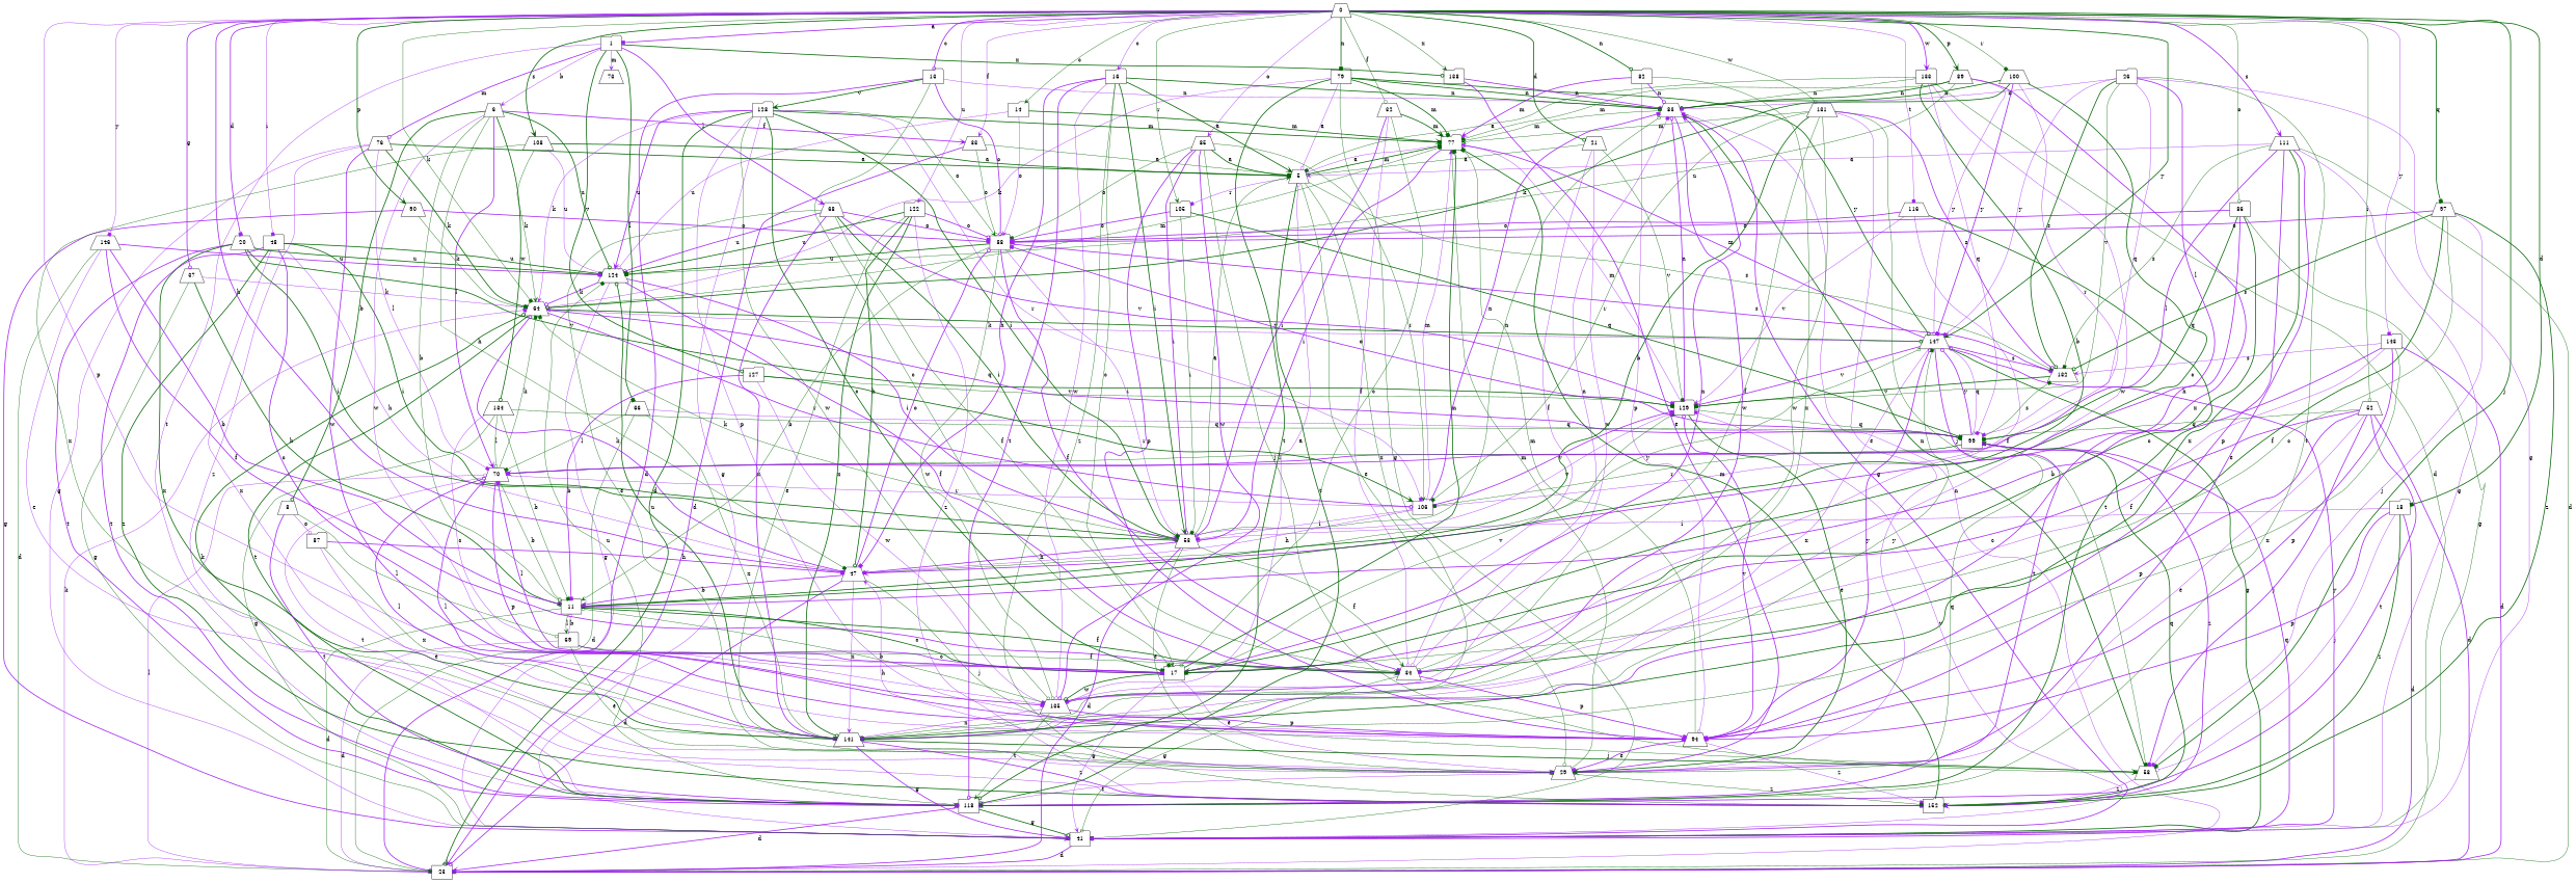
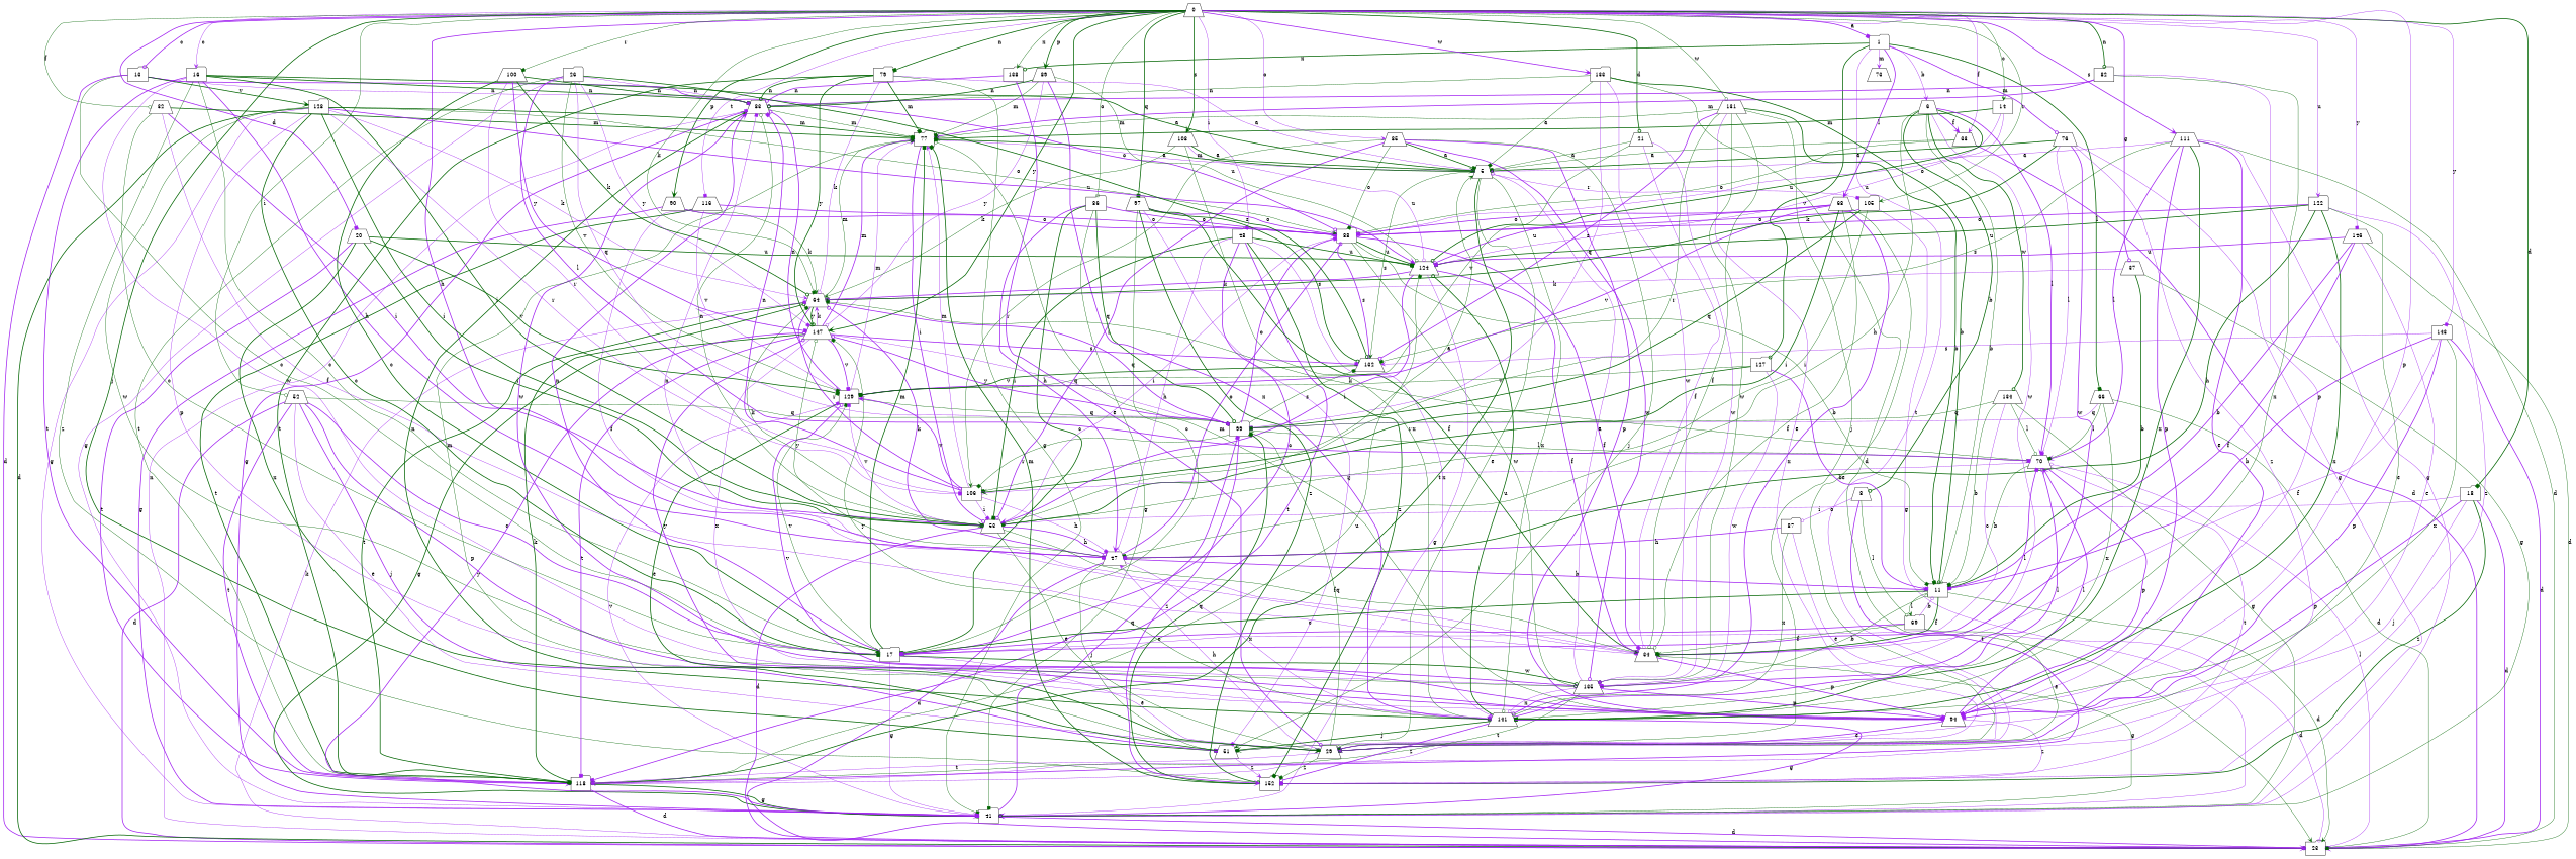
  strict digraph {
    node [shape=trapezium]
    edge [arrowhead=box color=purple style=bold]
    1 [shape=folder]
    0
    13 [shape=folder]
    14 [shape=folder]
    16 [shape=folder]
    18 [shape=folder]
    20
    21
    32
    33
    37
    47
    48 [shape=folder]
    52
-   58
+   58 [label=51]
    64
    79 [shape=folder]
    82 [shape=folder]
    85
    86 [shape=folder]
    89
    90
    94
    97
    100
    105 [shape=folder]
    108
    111
    116
    122 [shape=folder]
    131
    133 [shape=folder]
    138 [shape=folder]
    143 [shape=folder]
    146
    147
    6
    66
    68
    73
    76
    118 [shape=folder]
    127 [shape=folder]
    17 [shape=folder]
    23 [shape=folder]
    83
    88 [shape=folder]
    128 [shape=folder]
    77 [shape=folder]
    124
    5
    135
    53
    152 [shape=folder]
    141
    129 [shape=folder]
    34
    11 [shape=folder]
    41 [shape=folder]
    29
    99 [shape=folder]
    106 [shape=folder]
    70
    n64 [label=132]
    8
    134
    26 [shape=folder]
    69 [shape=folder]
    87 [shape=folder]
    1 -> 138 [arrowhead=odot color=darkgreen label=x]
    1 -> 6 [arrowhead=vee label=b style=solid]
    1 -> 66 [color=darkgreen label=l]
    1 -> 68 [arrowhead=vee label=l]
    1 -> 73 [arrowhead=vee label=m style=solid]
    1 -> 76 [arrowhead=odot label=m]
    1 -> 118 [arrowhead=vee label=t style=solid]
    1 -> 127 [arrowhead=odot color=darkgreen label=v]
    0 -> 1 [label=a]
    0 -> 13 [arrowhead=odot label=c]
    0 -> 14 [arrowhead=vee color=darkgreen label=c style=solid]
    0 -> 16 [arrowhead=vee label=c style=solid]
    0 -> 18 [color=darkgreen label=d]
    0 -> 20 [label=d]
    0 -> 21 [arrowhead=odot color=darkgreen label=d]
    0 -> 32 [arrowhead=odot color=darkgreen label=f style=solid]
    0 -> 33 [arrowhead=vee label=f style=solid]
    0 -> 37 [arrowhead=odot label=g]
    0 -> 47 [label=h]
    0 -> 48 [label=i style=solid]
    0 -> 52 [arrowhead=odot color=darkgreen label=i style=solid]
    0 -> 58 [color=darkgreen label=j]
    0 -> 64 [color=darkgreen label=k style=solid]
    0 -> 79 [color=darkgreen label=n]
    0 -> 82 [arrowhead=odot color=darkgreen label=n]
    0 -> 85 [arrowhead=vee label=o style=solid]
    0 -> 86 [arrowhead=odot color=darkgreen label=o style=solid]
    0 -> 89 [arrowhead=vee color=darkgreen label=p]
    0 -> 90 [arrowhead=vee color=darkgreen label=p]
    0 -> 94 [arrowhead=odot label=p style=solid]
    0 -> 97 [color=darkgreen label=q]
    0 -> 100 [color=darkgreen label=r style=solid]
    0 -> 105 [arrowhead=vee color=darkgreen label=r style=solid]
    0 -> 108 [arrowhead=vee color=darkgreen label=s]
    0 -> 111 [arrowhead=vee label=s]
    0 -> 116 [label=t style=solid]
    0 -> 122 [arrowhead=vee label=u style=solid]
    0 -> 131 [arrowhead=odot color=darkgreen label=w style=solid]
    0 -> 133 [arrowhead=vee label=w]
    0 -> 138 [arrowhead=vee color=darkgreen label=x style=solid]
    0 -> 143 [label=y style=solid]
    0 -> 146 [label=y style=solid]
    0 -> 147 [arrowhead=vee color=darkgreen label=y]
    13 -> 17 [color=darkgreen label=c style=solid]
    13 -> 23 [arrowhead=odot label=d]
    13 -> 83 [arrowhead=odot label=n style=solid]
    13 -> 88 [arrowhead=odot label=o]
    13 -> 128 [arrowhead=vee color=darkgreen label=v]
    14 -> 88 [arrowhead=vee label=o style=solid]
    14 -> 77 [arrowhead=vee color=darkgreen label=m]
    14 -> 124 [arrowhead=odot label=u style=solid]
    16 -> 47 [label=h]
    16 -> 118 [arrowhead=odot label=t]
    16 -> 17 [arrowhead=vee color=darkgreen label=c style=solid]
    16 -> 83 [color=darkgreen label=n]
    16 -> 5 [arrowhead=vee color=darkgreen label=a]
    16 -> 135 [arrowhead=odot label=w style=solid]
    16 -> 53 [arrowhead=vee color=darkgreen label=i]
    16 -> 152 [arrowhead=odot color=darkgreen label=z style=solid]
    18 -> 58 [arrowhead=odot label=j style=solid]
    18 -> 94 [label=p]
    18 -> 23 [label=d]
    18 -> 53 [arrowhead=odot label=i style=solid]
    18 -> 152 [color=darkgreen label=z]
    20 -> 118 [arrowhead=vee label=t]
    20 -> 124 [color=darkgreen label=u]
    20 -> 53 [arrowhead=odot color=darkgreen label=i]
    20 -> 141 [arrowhead=odot color=darkgreen label=x]
    20 -> 129 [color=darkgreen label=v]
    21 -> 5 [arrowhead=odot color=darkgreen label=a style=solid]
    21 -> 135 [label=w style=solid]
    21 -> 129 [color=darkgreen label=v style=solid]
    21 -> 34 [arrowhead=odot label=f style=solid]
    32 -> 17 [arrowhead=odot color=darkgreen label=c style=solid]
    32 -> 77 [arrowhead=vee color=darkgreen label=m]
    32 -> 53 [arrowhead=odot label=i]
    32 -> 34 [arrowhead=odot label=f style=solid]
    33 -> 23 [arrowhead=vee label=d]
    33 -> 88 [arrowhead=odot color=darkgreen label=o style=solid]
    33 -> 5 [color=darkgreen label=a style=solid]
    37 -> 64 [arrowhead=vee label=k style=solid]
    37 -> 11 [color=darkgreen label=b]
    37 -> 41 [color=darkgreen label=g style=solid]
    47 -> 58 [color=darkgreen label=j style=solid]
    47 -> 64 [arrowhead=odot label=k]
    47 -> 147 [arrowhead=odot color=darkgreen label=y style=solid]
    47 -> 23 [arrowhead=odot label=d]
    47 -> 88 [arrowhead=odot label=o]
    47 -> 141 [arrowhead=vee label=x style=solid]
    47 -> 11 [arrowhead=vee label=b]
    48 -> 47 [arrowhead=odot label=h style=solid]
    48 -> 118 [label=t]
    48 -> 17 [arrowhead=vee label=c]
    48 -> 124 [color=darkgreen label=u]
    48 -> 53 [color=darkgreen label=i]
    48 -> 152 [color=darkgreen label=z]
    48 -> 141 [arrowhead=vee label=x style=solid]
    52 -> 58 [label=j]
    52 -> 94 [arrowhead=odot label=p]
    52 -> 118 [arrowhead=odot label=t]
    52 -> 17 [arrowhead=odot label=c]
    52 -> 23 [arrowhead=odot label=d]
    52 -> 29 [arrowhead=vee label=e style=solid]
    52 -> 99 [color=darkgreen label=q style=solid]
    58 -> 83 [arrowhead=vee color=darkgreen label=n]
    58 -> 152 [arrowhead=vee label=z style=solid]
    64 -> 147 [arrowhead=odot color=darkgreen label=y]
    64 -> 118 [color=darkgreen label=t]
    64 -> 77 [color=darkgreen label=m style=solid]
    64 -> 99 [arrowhead=odot label=q]
    64 -> 106 [arrowhead=odot label=r]
    79 -> 64 [arrowhead=odot label=k style=solid]
    79 -> 147 [arrowhead=odot color=darkgreen label=y]
    79 -> 118 [arrowhead=odot color=darkgreen label=t]
    79 -> 83 [arrowhead=odot color=darkgreen label=n]
    79 -> 77 [color=darkgreen label=m]
    79 -> 5 [arrowhead=odot label=a style=solid]
    79 -> 41 [color=darkgreen label=g style=solid]
    82 -> 94 [arrowhead=odot label=p style=solid]
    82 -> 83 [arrowhead=odot label=n]
    82 -> 77 [arrowhead=vee label=m]
    82 -> 141 [arrowhead=odot color=darkgreen label=x style=solid]
    85 -> 58 [arrowhead=vee color=darkgreen label=j style=solid]
    85 -> 94 [arrowhead=odot label=p]
    85 -> 88 [color=darkgreen label=o style=solid]
    85 -> 5 [color=darkgreen label=a]
    85 -> 135 [arrowhead=odot label=w]
    85 -> 53 [arrowhead=odot label=i]
    85 -> 106 [arrowhead=vee color=darkgreen label=r style=solid]
    86 -> 47 [arrowhead=vee label=h]
    86 -> 17 [color=darkgreen label=c]
    86 -> 88 [label=o]
    86 -> 41 [color=darkgreen label=g style=solid]
    86 -> 99 [arrowhead=odot color=darkgreen label=q]
    89 -> 147 [arrowhead=odot label=y style=solid]
    89 -> 83 [arrowhead=odot color=darkgreen label=n]
    89 -> 77 [color=darkgreen label=m style=solid]
    89 -> 124 [arrowhead=odot color=darkgreen label=u style=solid]
    89 -> 141 [label=x]
    90 -> 64 [arrowhead=vee color=darkgreen label=k style=solid]
    90 -> 88 [label=o]
    90 -> 41 [arrowhead=vee label=g]
    94 -> 147 [arrowhead=odot label=y]
    94 -> 77 [arrowhead=odot color=darkgreen label=m style=solid]
    94 -> 152 [label=z style=solid]
    94 -> 129 [arrowhead=odot label=v]
    94 -> 29 [label=e]
    94 -> 70 [arrowhead=vee label=l]
    97 -> 58 [label=j style=solid]
    97 -> 17 [arrowhead=vee color=darkgreen label=c style=solid]
    97 -> 88 [arrowhead=vee label=o]
    97 -> 152 [arrowhead=odot color=darkgreen label=z]
    97 -> 34 [arrowhead=odot color=darkgreen label=f]
    97 -> n64 [arrowhead=odot color=darkgreen label=s]
    100 -> 64 [arrowhead=odot color=darkgreen label=k]
    100 -> 147 [label=y]
    100 -> 17 [arrowhead=vee color=darkgreen label=c]
    100 -> 83 [arrowhead=odot color=darkgreen label=n]
    100 -> 106 [label=r style=solid]
    105 -> 88 [arrowhead=odot label=o]
    105 -> 53 [color=darkgreen label=i style=solid]
+   105 -> 41 [arrowhead=vee label=g style=solid]
    105 -> 99 [color=darkgreen label=q]
    108 -> 64 [arrowhead=vee color=darkgreen label=k style=solid]
    108 -> 124 [arrowhead=odot label=u style=solid]
    108 -> 5 [color=darkgreen label=a]
    108 -> 141 [color=darkgreen label=x style=solid]
    111 -> 94 [label=p]
    111 -> 23 [color=darkgreen label=d style=solid]
    111 -> 5 [arrowhead=vee label=a style=solid]
    111 -> 141 [color=darkgreen label=x]
    111 -> 41 [label=g style=solid]
    111 -> 29 [label=e]
    111 -> 70 [arrowhead=vee label=l]
    111 -> n64 [color=darkgreen label=s style=solid]
    116 -> 118 [color=darkgreen label=t]
    116 -> 88 [label=o]
    116 -> 129 [arrowhead=vee label=v style=solid]
    116 -> 34 [label=f style=solid]
    122 -> 47 [arrowhead=odot color=darkgreen label=h]
    122 -> 88 [arrowhead=odot label=o]
    122 -> 124 [color=darkgreen label=u]
    122 -> 152 [arrowhead=odot label=z style=solid]
    122 -> 141 [arrowhead=odot color=darkgreen label=x]
    122 -> 29 [color=darkgreen label=e style=solid]
    131 -> 58 [color=darkgreen label=j style=solid]
    131 -> 77 [arrowhead=vee color=darkgreen label=m style=solid]
    131 -> 135 [arrowhead=odot color=darkgreen label=w style=solid]
    131 -> 34 [arrowhead=odot color=darkgreen label=f style=solid]
    131 -> 11 [color=darkgreen label=b]
    131 -> 29 [arrowhead=odot label=e style=solid]
    131 -> 106 [color=darkgreen label=r style=solid]
    131 -> n64 [arrowhead=odot label=s]
    133 -> 23 [arrowhead=vee color=darkgreen label=d style=solid]
    133 -> 83 [arrowhead=odot color=darkgreen label=n style=solid]
    133 -> 5 [color=darkgreen label=a style=solid]
    133 -> 135 [arrowhead=odot label=w style=solid]
    133 -> 11 [arrowhead=odot color=darkgreen label=b]
    133 -> 99 [label=q style=solid]
    138 -> 83 [arrowhead=odot label=n]
    138 -> 29 [arrowhead=odot label=e]
    143 -> 94 [label=p]
    143 -> 23 [arrowhead=odot label=d]
    143 -> 141 [color=darkgreen label=x style=solid]
    143 -> 34 [arrowhead=odot label=f style=solid]
    143 -> 11 [label=b]
    143 -> n64 [arrowhead=vee label=s style=solid]
    146 -> 23 [color=darkgreen label=d style=solid]
    146 -> 124 [label=u]
    146 -> 34 [arrowhead=odot label=f]
    146 -> 11 [arrowhead=odot label=b]
    146 -> 29 [arrowhead=odot label=e style=solid]
    147 -> 64 [arrowhead=vee label=k style=solid]
    147 -> 118 [label=t]
    147 -> 77 [arrowhead=odot label=m]
    147 -> 141 [label=x style=solid]
    147 -> 129 [label=v]
    147 -> 41 [color=darkgreen label=g]
    147 -> 99 [arrowhead=odot label=q style=solid]
    147 -> n64 [label=s]
    6 -> 33 [arrowhead=vee label=f]
    6 -> 47 [color=darkgreen label=h style=solid]
    6 -> 124 [arrowhead=odot color=darkgreen label=u]
    6 -> 135 [label=w style=solid]
    6 -> 11 [arrowhead=odot color=darkgreen label=b style=solid]
    6 -> 70 [arrowhead=vee label=l]
    6 -> 8 [arrowhead=odot color=darkgreen label=b]
    6 -> 134 [arrowhead=odot color=darkgreen label=w]
    66 -> 23 [arrowhead=odot color=darkgreen label=d style=solid]
    66 -> 141 [arrowhead=vee color=darkgreen label=x style=solid]
    66 -> 99 [label=q style=solid]
    66 -> 70 [color=darkgreen label=l style=solid]
    68 -> 88 [label=o]
    68 -> 124 [arrowhead=odot label=u]
    68 -> 53 [arrowhead=odot color=darkgreen label=i]
    68 -> 141 [arrowhead=odot label=x]
    68 -> 129 [label=v]
    68 -> 34 [arrowhead=odot color=darkgreen label=f style=solid]
    68 -> 29 [color=darkgreen label=e style=solid]
    76 -> 64 [color=darkgreen label=k]
    76 -> 5 [arrowhead=odot color=darkgreen label=a]
    76 -> 135 [label=w]
    76 -> 152 [label=z style=solid]
    76 -> 41 [arrowhead=vee label=g style=solid]
    76 -> 70 [label=l style=solid]
    118 -> 64 [arrowhead=odot color=darkgreen label=k]
    118 -> 23 [arrowhead=vee label=d]
    118 -> 124 [color=darkgreen label=u style=solid]
    118 -> 41 [arrowhead=odot color=darkgreen label=g]
    127 -> 135 [label=w style=solid]
    127 -> 129 [color=darkgreen label=v style=solid]
    127 -> 11 [label=b]
    127 -> 106 [arrowhead=vee color=darkgreen label=r]
    17 -> 83 [arrowhead=vee label=n]
    17 -> 77 [color=darkgreen label=m]
    17 -> 135 [arrowhead=odot color=darkgreen label=w]
    17 -> 129 [color=darkgreen label=v style=solid]
    17 -> 41 [arrowhead=vee label=g style=solid]
    17 -> 29 [arrowhead=vee label=e style=solid]
    17 -> 70 [label=l]
    23 -> 64 [label=k style=solid]
    23 -> 83 [label=n style=solid]
    23 -> 70 [arrowhead=odot label=l style=solid]
    83 -> 77 [arrowhead=odot color=darkgreen label=m style=solid]
    83 -> 135 [arrowhead=odot label=w]
    83 -> 41 [arrowhead=odot label=g]
    88 -> 124 [color=darkgreen label=u]
    88 -> 135 [arrowhead=odot color=darkgreen label=w style=solid]
    88 -> 53 [arrowhead=vee label=i style=solid]
    88 -> 34 [label=f]
-   88 -> 11 [arrowhead=vee color=darkgreen label=b style=solid]
+   88 -> 11 [color=darkgreen label=b style=solid]
    88 -> n64 [arrowhead=odot label=s]
    128 -> 64 [arrowhead=vee label=k style=solid]
    128 -> 94 [label=p style=solid]
    128 -> 17 [color=darkgreen label=c]
    128 -> 23 [arrowhead=odot color=darkgreen label=d]
    128 -> 88 [arrowhead=vee color=darkgreen label=o style=solid]
    128 -> 77 [color=darkgreen label=m]
    128 -> 124 [arrowhead=vee label=u]
    128 -> 135 [arrowhead=odot color=darkgreen label=w style=solid]
    128 -> 53 [color=darkgreen label=i]
    128 -> 41 [label=g style=solid]
    128 -> 106 [label=r style=solid]
    77 -> 5 [arrowhead=odot label=a style=solid]
    77 -> 53 [arrowhead=odot label=i]
    124 -> 64 [arrowhead=odot label=k]
    124 -> 53 [arrowhead=vee label=i]
    124 -> 34 [label=f]
    124 -> 41 [arrowhead=odot label=g style=solid]
    5 -> 105 [label=r style=solid]
    5 -> 118 [arrowhead=odot color=darkgreen label=t]
    5 -> 77 [color=darkgreen label=m]
    5 -> 141 [arrowhead=odot color=darkgreen label=x style=solid]
    5 -> 29 [arrowhead=odot color=darkgreen label=e style=solid]
    5 -> n64 [arrowhead=vee color=darkgreen label=s style=solid]
    135 -> 94 [arrowhead=vee label=p]
    135 -> 118 [arrowhead=vee color=darkgreen label=t style=solid]
    135 -> 5 [arrowhead=odot label=a style=solid]
    135 -> 141 [arrowhead=odot label=x style=solid]
    135 -> 11 [arrowhead=odot color=darkgreen label=b style=solid]
    53 -> 47 [arrowhead=odot label=h]
    53 -> 64 [color=darkgreen label=k style=solid]
    53 -> 23 [arrowhead=odot label=d]
    53 -> 83 [arrowhead=odot color=darkgreen label=n style=solid]
    53 -> 5 [arrowhead=vee color=darkgreen label=a style=solid]
    53 -> 129 [label=v style=solid]
    53 -> 34 [arrowhead=vee color=darkgreen label=f style=solid]
    53 -> 29 [color=darkgreen label=e style=solid]
    152 -> 77 [color=darkgreen label=m]
    152 -> 99 [color=darkgreen label=q]
    141 -> 58 [arrowhead=vee color=darkgreen label=j]
    141 -> 147 [color=darkgreen label=y style=solid]
    141 -> 124 [arrowhead=odot color=darkgreen label=u]
    141 -> 152 [arrowhead=odot label=z]
    141 -> 41 [arrowhead=vee label=g]
    141 -> 70 [arrowhead=odot label=l]
    129 -> 83 [arrowhead=odot label=n]
    129 -> 77 [arrowhead=vee label=m style=solid]
    129 -> 29 [arrowhead=vee color=darkgreen label=e]
    129 -> 99 [color=darkgreen label=q style=solid]
    34 -> 94 [label=p]
    34 -> 83 [label=n style=solid]
    34 -> 41 [arrowhead=odot color=darkgreen label=g style=solid]
    11 -> 17 [color=darkgreen label=c]
    11 -> 23 [arrowhead=vee color=darkgreen label=d style=solid]
    11 -> 34 [arrowhead=vee color=darkgreen label=f]
    11 -> 69 [arrowhead=vee color=darkgreen label=l style=solid]
    41 -> 147 [arrowhead=odot label=y]
    41 -> 23 [arrowhead=odot label=d]
    41 -> 129 [label=v style=solid]
    41 -> 99 [label=q]
    29 -> 47 [arrowhead=vee label=h style=solid]
    29 -> 118 [arrowhead=vee label=t style=solid]
    29 -> 77 [arrowhead=vee color=darkgreen label=m style=solid]
    29 -> 152 [color=darkgreen label=z style=solid]
    29 -> 99 [arrowhead=vee color=darkgreen label=q style=solid]
    99 -> 147 [arrowhead=odot label=y]
    99 -> 88 [label=o]
    99 -> 152 [arrowhead=vee label=z]
    99 -> 106 [color=darkgreen label=r style=solid]
    99 -> 70 [arrowhead=vee color=darkgreen label=l style=solid]
    99 -> n64 [color=darkgreen label=s style=solid]
    106 -> 47 [label=h style=solid]
    106 -> 83 [label=n]
    106 -> 77 [arrowhead=vee label=m style=solid]
    106 -> 53 [label=i style=solid]
    106 -> 129 [arrowhead=vee label=v]
    70 -> 64 [color=darkgreen label=k style=solid]
    70 -> 94 [label=p]
    70 -> 118 [arrowhead=vee label=t style=solid]
    70 -> 11 [arrowhead=odot color=darkgreen label=b style=solid]
    70 -> 106 [arrowhead=odot label=r style=solid]
    n64 -> 129 [color=darkgreen label=v]
    8 -> 118 [arrowhead=odot label=t]
    8 -> 69 [arrowhead=odot color=darkgreen label=l style=solid]
    8 -> 87 [arrowhead=odot label=o style=solid]
    134 -> 17 [arrowhead=odot label=c style=solid]
    134 -> 11 [color=darkgreen label=b style=solid]
    134 -> 41 [arrowhead=odot color=darkgreen label=g style=solid]
    134 -> 99 [color=darkgreen label=q style=solid]
    134 -> 70 [arrowhead=odot color=darkgreen label=l style=solid]
    26 -> 147 [label=y style=solid]
    26 -> 118 [arrowhead=vee color=darkgreen label=t style=solid]
    26 -> 83 [label=n style=solid]
    26 -> 129 [color=darkgreen label=v style=solid]
    26 -> 41 [label=g style=solid]
    26 -> 99 [label=q style=solid]
    26 -> 70 [label=l]
    26 -> n64 [arrowhead=odot color=darkgreen label=s]
    69 -> 17 [label=c]
    69 -> 23 [arrowhead=odot label=d style=solid]
    69 -> 34 [color=darkgreen label=f style=solid]
    69 -> 11 [arrowhead=odot label=b style=solid]
    69 -> 29 [arrowhead=vee color=darkgreen label=e style=solid]
    87 -> 47 [label=h]
    87 -> 141 [arrowhead=odot color=darkgreen label=x style=solid]
    87 -> 29 [arrowhead=vee label=e style=solid]
  }
